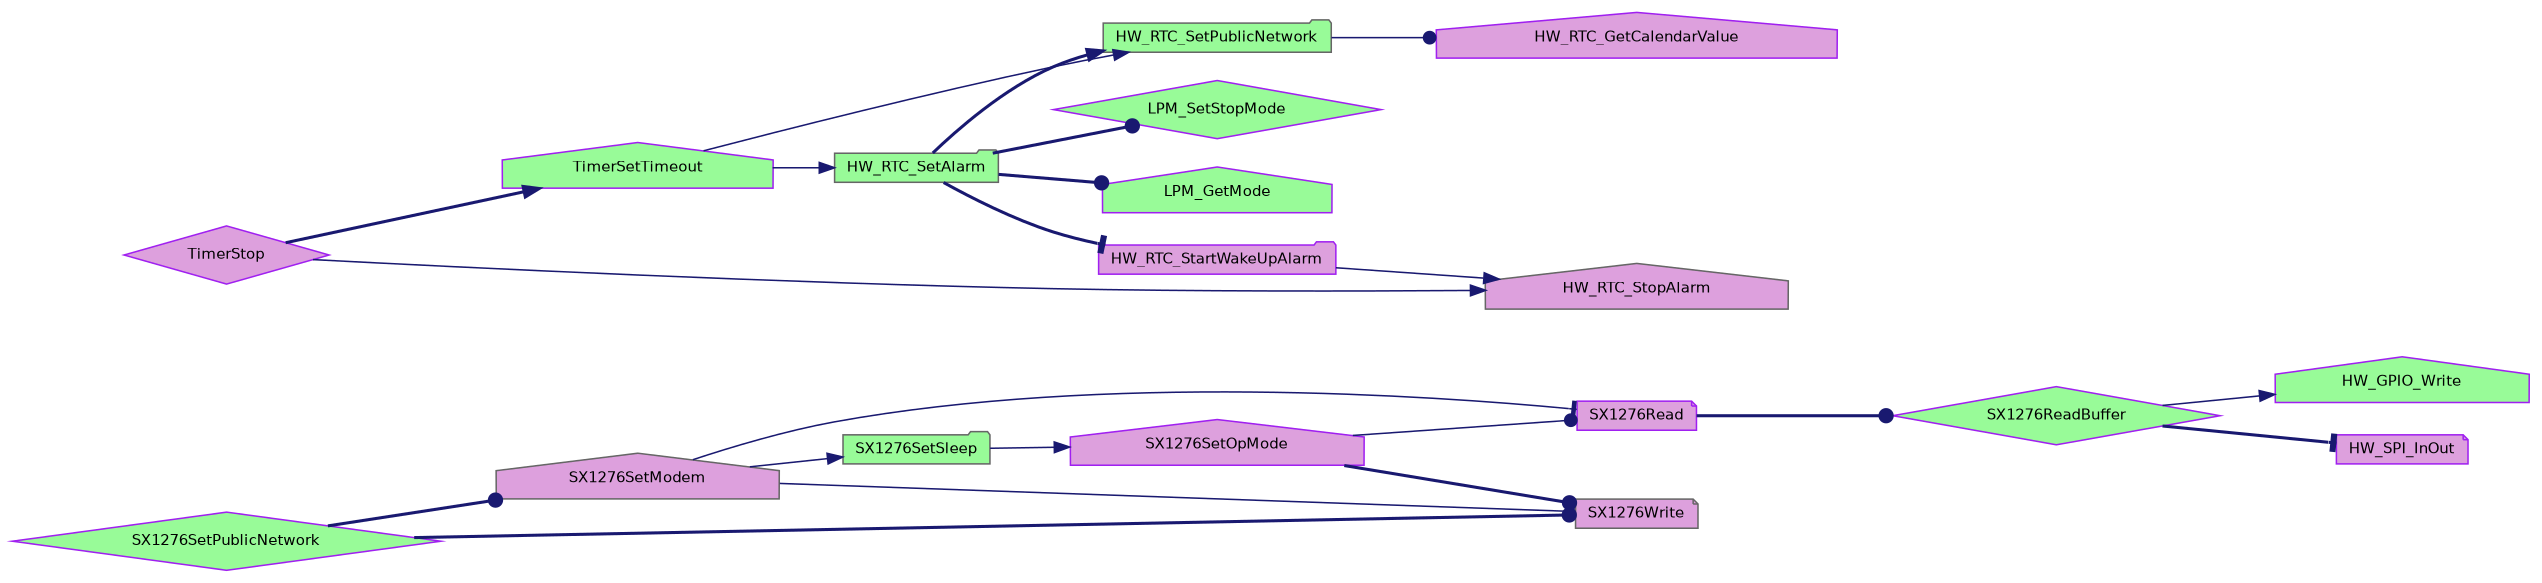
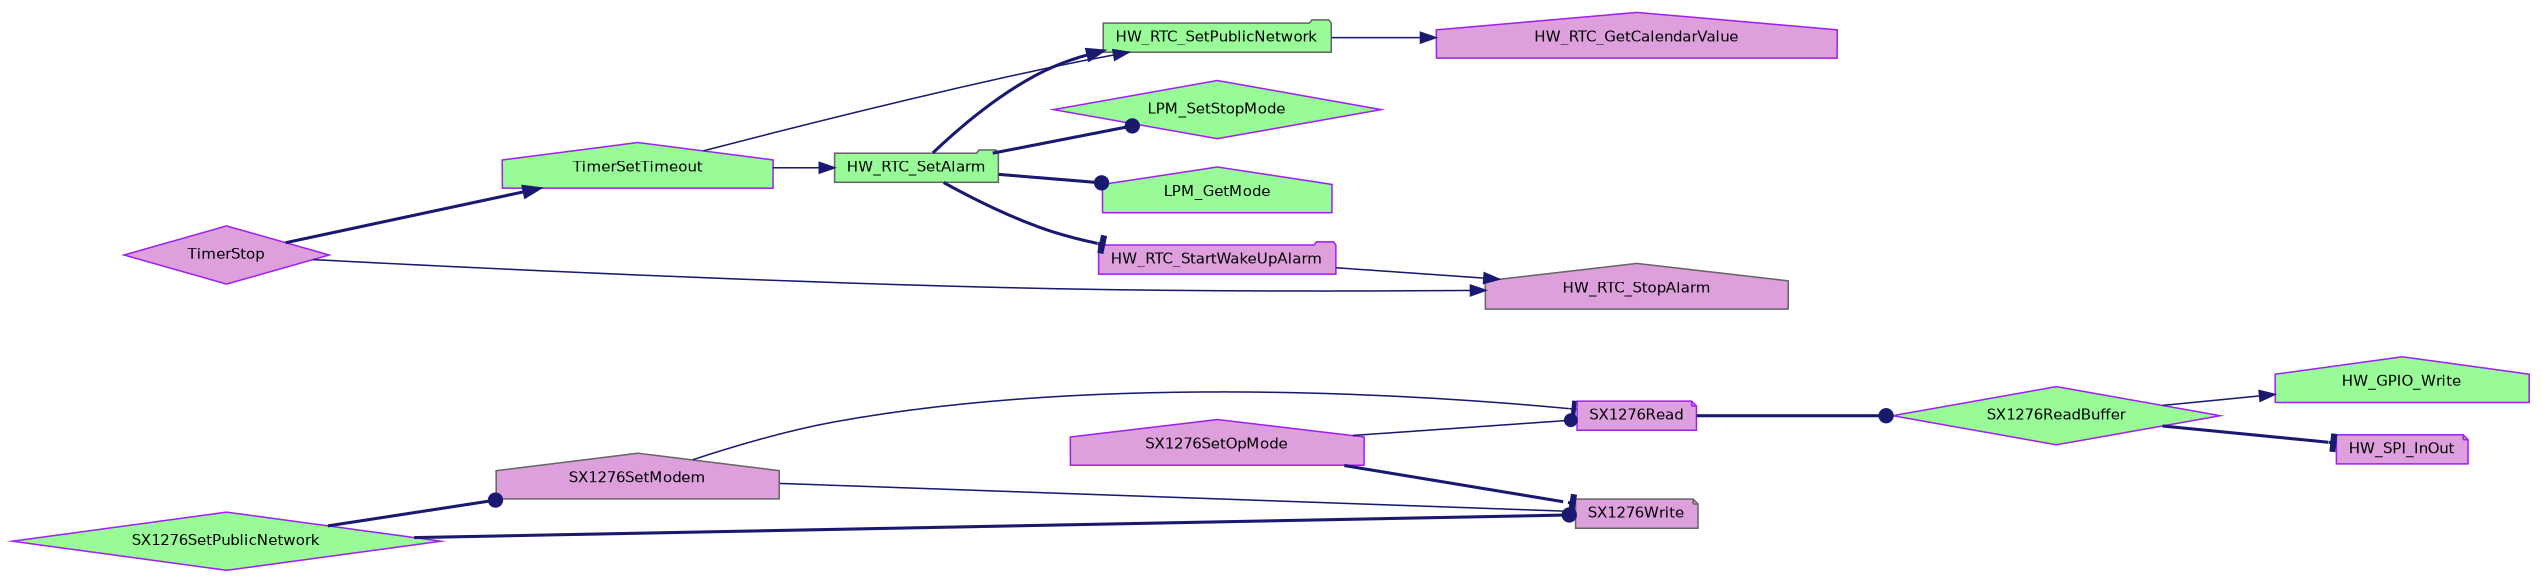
  digraph {
    rankdir=LR
    node [color=purple fillcolor=palegreen fontname=Helvetica fontsize=10 shape=house style=filled]
    edge [arrowhead=normal color=midnightblue fontname=Helvetica fontsize=10 labelfontname=Helvetica labelfontsize=10 style=solid]
    n1 [fontcolor=black height=0.2 label=SX1276SetPublicNetwork shape=diamond width=0.4]
    n2 [color=gray40 fillcolor=plum height=0.2 label=SX1276SetModem width=0.4]
    n3 [color=gray40 fillcolor=plum height=0.2 label=SX1276Write shape=note width=0.4]
    n4 [fillcolor=plum height=0.2 label=SX1276Read shape=note width=0.4]
-   n5 [color=gray40 height=0.2 label=SX1276SetSleep shape=folder width=0.4]
    n6 [height=0.2 label=SX1276ReadBuffer shape=diamond width=0.4]
    n7 [fillcolor=plum height=0.2 label=SX1276SetOpMode width=0.4]
    n8 [height=0.2 label=HW_GPIO_Write width=0.4]
    n9 [fillcolor=plum height=0.2 label=HW_SPI_InOut shape=note width=0.4]
    n10 [fillcolor=plum height=0.2 label=TimerStop shape=diamond width=0.4]
    n11 [height=0.2 label=TimerSetTimeout width=0.4]
    n12 [color=gray40 fillcolor=plum height=0.2 label=HW_RTC_StopAlarm width=0.4]
    n13 [color=gray40 height=0.2 label=HW_RTC_SetPublicNetwork shape=folder width=0.4]
    n14 [color=gray40 height=0.2 label=HW_RTC_SetAlarm shape=folder width=0.4]
    n15 [fillcolor=plum height=0.2 label=HW_RTC_GetCalendarValue width=0.4]
    n16 [height=0.2 label=LPM_SetStopMode shape=diamond width=0.4]
    n17 [height=0.2 label=LPM_GetMode width=0.4]
    n18 [fillcolor=plum height=0.2 label=HW_RTC_StartWakeUpAlarm shape=folder width=0.4]
    n1 -> n2 [arrowhead=dot style=bold]
    n1 -> n3 [arrowhead=dot style=bold]
    n2 -> n3 [arrowhead=tee]
    n2 -> n4 [arrowhead=tee]
-   n2 -> n5
    n4 -> n6 [arrowhead=dot style=bold]
-   n5 -> n7
    n6 -> n8
    n6 -> n9 [arrowhead=tee style=bold]
-   n7 -> n3 [arrowhead=dot style=bold]
+   n7 -> n3 [arrowhead=tee style=bold]
    n7 -> n4 [arrowhead=dot]
    n10 -> n11 [style=bold]
    n10 -> n12
    n11 -> n13
    n11 -> n14
-   n13 -> n15 [arrowhead=dot]
+   n13 -> n15
    n14 -> n13 [style=bold]
    n14 -> n16 [arrowhead=dot style=bold]
    n14 -> n17 [arrowhead=dot style=bold]
    n14 -> n18 [arrowhead=tee style=bold]
    n18 -> n12
  }
